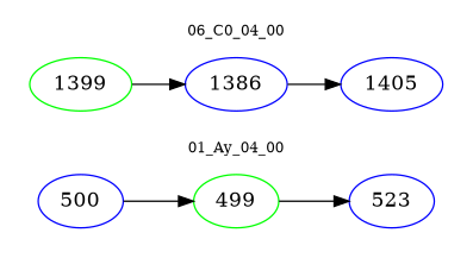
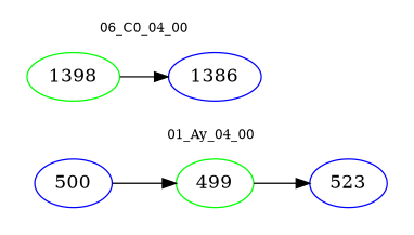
  digraph {
    rankdir=LR
    node [color=blue]
    edge [color=black]
    n1 [label=500]
    n2 [color=green label=499]
    n3 [label=523]
-   n4 [color=green label=1399]
+   n4 [color=green label=1398]
    n5 [label=1386]
-   n6 [label=1405]
    subgraph cluster_1 {
      color=white
      fontsize=10
      label="01_Ay_04_00"
      n1
      n2
      n3
    }
    subgraph cluster_2 {
      color=white
      fontsize=10
      label="06_C0_04_00"
      n4
      n5
-     n6
    }
    n1 -> n2
    n2 -> n3
    n4 -> n5
-   n5 -> n6
  }
